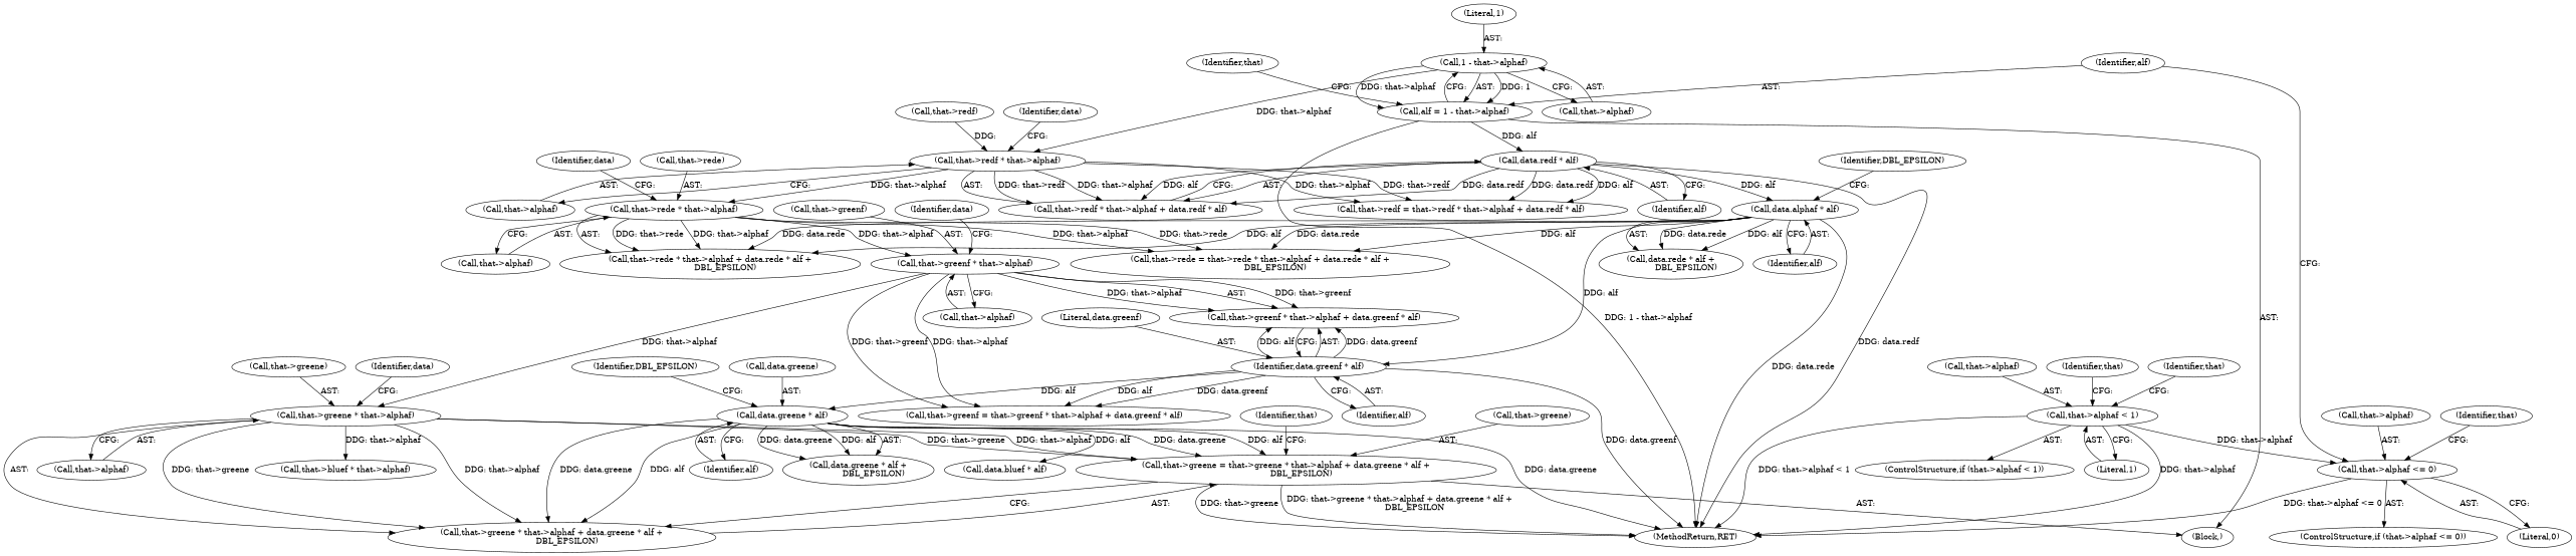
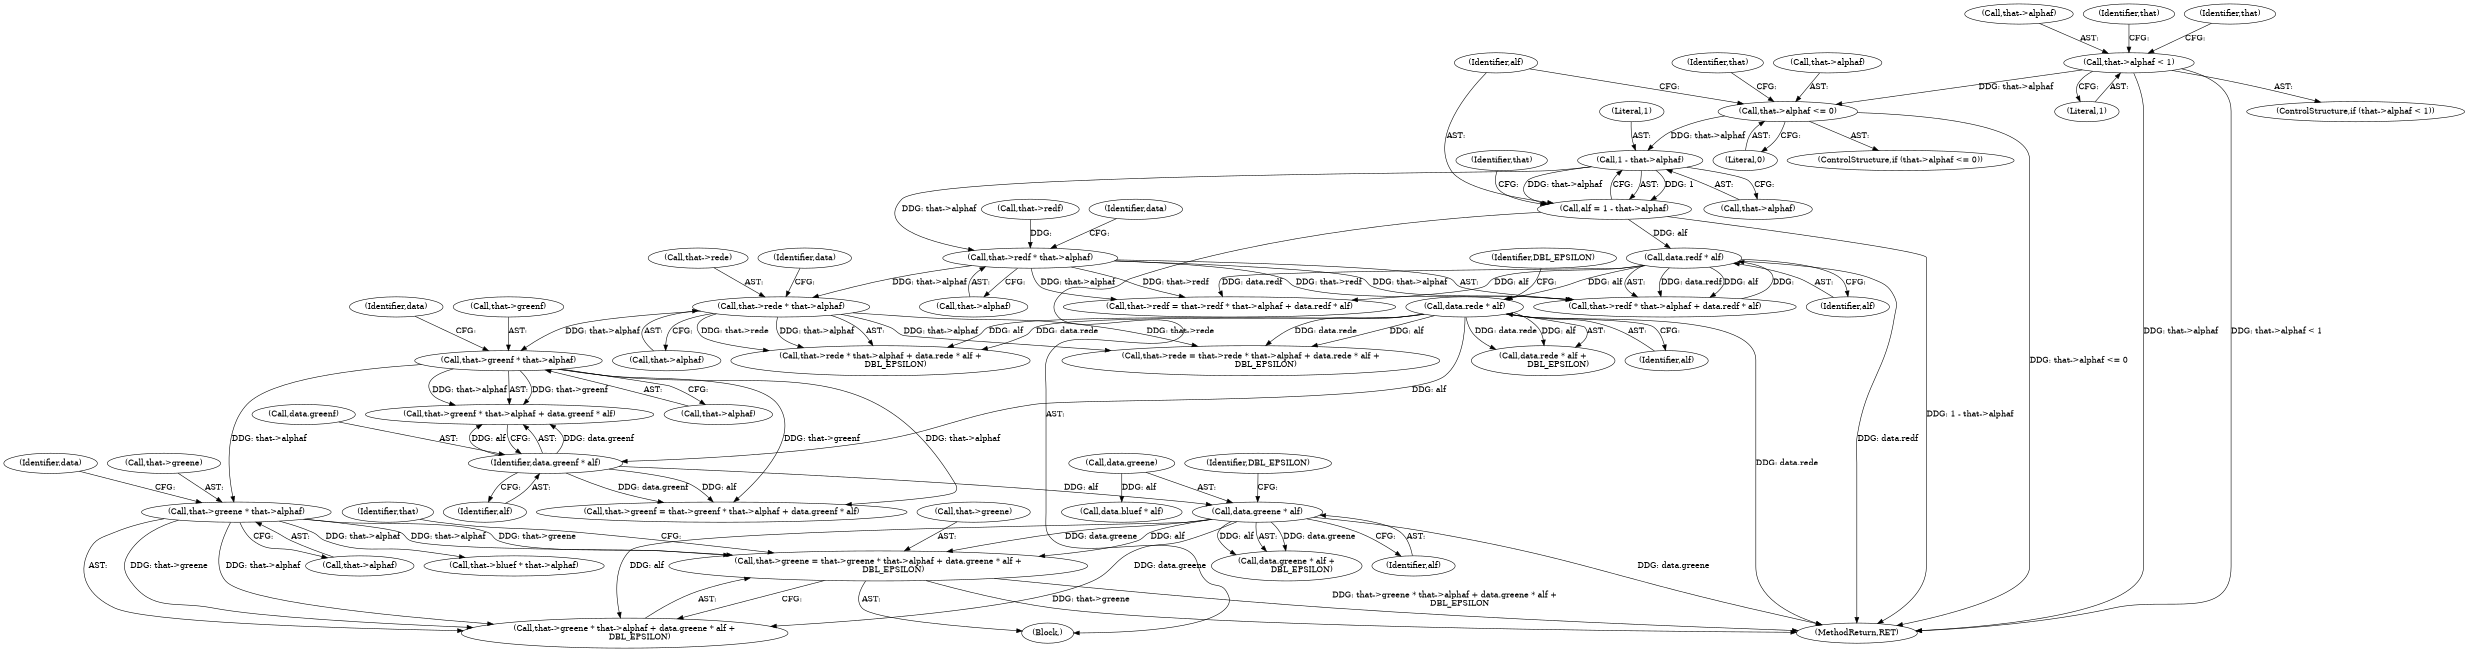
  digraph {
    n1 [label="(Call,that->greene = that->greene * that->alphaf + data.greene * alf +\n            DBL_EPSILON)"]
    n2 [label="(Call,that->greene * that->alphaf + data.greene * alf +\n            DBL_EPSILON)"]
    n3 [label="(Block,)"]
    n4 [label="(MethodReturn,RET)"]
    n5 [label="(Call,that->greene * that->alphaf)"]
    n6 [label="(Call,that->bluef * that->alphaf)"]
    n7 [label="(Call,that->alphaf)"]
    n8 [label="(Call,that->greenf * that->alphaf)"]
    n9 [label="(Call,that->greenf = that->greenf * that->alphaf + data.greenf * alf)"]
    n10 [label="(Call,that->alphaf)"]
    n11 [label="(Call,that->greenf * that->alphaf + data.greenf * alf)"]
    n12 [label="(Identifier,data.greenf * alf)"]
    n13 [label="(Call,that->rede * that->alphaf)"]
    n14 [label="(Call,that->alphaf)"]
    n15 [label="(Call,that->rede * that->alphaf + data.rede * alf +\n            DBL_EPSILON)"]
    n16 [label="(Call,that->rede = that->rede * that->alphaf + data.rede * alf +\n            DBL_EPSILON)"]
    n17 [label="(Call,that->redf * that->alphaf)"]
    n18 [label="(Call,that->redf = that->redf * that->alphaf + data.redf * alf)"]
    n19 [label="(Call,that->redf * that->alphaf + data.redf * alf)"]
    n20 [label="(Call,that->alphaf)"]
    n21 [label="(Call,data.redf * alf)"]
    n22 [label="(Call,1 - that->alphaf)"]
    n23 [label="(Call,alf = 1 - that->alphaf)"]
    n24 [label="(Call,that->alphaf)"]
    n25 [label="(Call,that->alphaf <= 0)"]
    n26 [label="(Literal,0)"]
    n27 [label="(ControlStructure,if (that->alphaf <= 0))"]
    n28 [label="(Call,that->alphaf < 1)"]
    n29 [label="(ControlStructure,if (that->alphaf < 1))"]
    n30 [label="(Literal,1)"]
    n31 [label="(Call,data.greene * alf)"]
    n32 [label="(Call,data.greene * alf +\n            DBL_EPSILON)"]
    n33 [label="(Call,data.bluef * alf)"]
    n34 [label="(Identifier,alf)"]
    n35 [label="(Identifier,alf)"]
-   n36 [label="(Call,data.alphaf * alf)"]
+   n36 [label="(Call,data.rede * alf)"]
    n37 [label="(Call,data.rede * alf +\n            DBL_EPSILON)"]
    n38 [label="(Identifier,alf)"]
    n39 [label="(Identifier,alf)"]
    n40 [label="(Identifier,that)"]
    n41 [label="(Identifier,that)"]
    n42 [label="(Identifier,data)"]
    n43 [label="(Literal,1)"]
    n44 [label="(Call,that->alphaf)"]
    n45 [label="(Identifier,alf)"]
    n46 [label="(Call,that->greene)"]
-   n47 [label="(Literal,data.greenf)"]
+   n47 [label="(Call,data.greenf)"]
    n48 [label="(Call,that->alphaf)"]
    n49 [label="(Identifier,DBL_EPSILON)"]
    n50 [label="(Call,that->greene)"]
    n51 [label="(Identifier,that)"]
    n52 [label="(Call,that->rede)"]
    n53 [label="(Identifier,DBL_EPSILON)"]
    n54 [label="(Call,data.greene)"]
    n55 [label="(Call,that->redf)"]
    n56 [label="(Call,that->greenf)"]
    n57 [label="(Identifier,data)"]
    n58 [label="(Identifier,data)"]
    n59 [label="(Identifier,that)"]
    n60 [label="(Identifier,that)"]
    n61 [label="(Identifier,data)"]
    n1 -> n2 [label="CFG: "]
    n1 -> n3 [label="AST: "]
    n1 -> n4 [label="DDG: that->greene * that->alphaf + data.greene * alf +\n            DBL_EPSILON"]
    n1 -> n4 [label="DDG: that->greene"]
    n2 -> n1 [label="AST: "]
    n5 -> n1 [label="DDG: that->greene"]
    n5 -> n1 [label="DDG: that->alphaf"]
    n5 -> n2 [label="AST: "]
    n5 -> n2 [label="DDG: that->greene"]
    n5 -> n2 [label="DDG: that->alphaf"]
    n5 -> n6 [label="DDG: that->alphaf"]
    n5 -> n7 [label="CFG: "]
    n7 -> n5 [label="AST: "]
    n8 -> n5 [label="DDG: that->alphaf"]
    n8 -> n9 [label="DDG: that->greenf"]
    n8 -> n9 [label="DDG: that->alphaf"]
    n8 -> n10 [label="CFG: "]
    n8 -> n11 [label="AST: "]
    n8 -> n11 [label="DDG: that->greenf"]
    n8 -> n11 [label="DDG: that->alphaf"]
    n10 -> n8 [label="AST: "]
    n11 -> n12 [label="CFG: "]
-   n12 -> n4 [label="DDG: data.greenf"]
    n12 -> n9 [label="DDG: data.greenf"]
    n12 -> n9 [label="DDG: alf"]
    n12 -> n11 [label="AST: "]
    n12 -> n11 [label="DDG: data.greenf"]
    n12 -> n11 [label="DDG: alf"]
    n12 -> n31 [label="DDG: alf"]
    n12 -> n35 [label="CFG: "]
    n13 -> n8 [label="DDG: that->alphaf"]
    n13 -> n14 [label="CFG: "]
    n13 -> n15 [label="AST: "]
    n13 -> n15 [label="DDG: that->rede"]
    n13 -> n15 [label="DDG: that->alphaf"]
    n13 -> n16 [label="DDG: that->rede"]
    n13 -> n16 [label="DDG: that->alphaf"]
    n14 -> n13 [label="AST: "]
    n17 -> n13 [label="DDG: that->alphaf"]
    n17 -> n18 [label="DDG: that->redf"]
    n17 -> n18 [label="DDG: that->alphaf"]
    n17 -> n19 [label="AST: "]
    n17 -> n19 [label="DDG: that->redf"]
    n17 -> n19 [label="DDG: that->alphaf"]
    n17 -> n20 [label="CFG: "]
-   n19 -> n21 [label="CFG: "]
+   n19 -> n21 [label="DDG: "]
    n20 -> n17 [label="AST: "]
    n21 -> n4 [label="DDG: data.redf"]
    n21 -> n18 [label="DDG: data.redf"]
    n21 -> n18 [label="DDG: alf"]
    n21 -> n19 [label="AST: "]
    n21 -> n19 [label="DDG: data.redf"]
    n21 -> n19 [label="DDG: alf"]
    n21 -> n36 [label="DDG: alf"]
    n21 -> n39 [label="CFG: "]
    n22 -> n17 [label="DDG: that->alphaf"]
    n22 -> n23 [label="AST: "]
    n22 -> n23 [label="DDG: 1"]
    n22 -> n23 [label="DDG: that->alphaf"]
    n22 -> n24 [label="CFG: "]
    n23 -> n3 [label="AST: "]
    n23 -> n4 [label="DDG: 1 - that->alphaf"]
    n23 -> n21 [label="DDG: alf"]
    n23 -> n22 [label="CFG: "]
    n24 -> n22 [label="AST: "]
    n25 -> n4 [label="DDG: that->alphaf <= 0"]
+   n25 -> n22 [label="DDG: that->alphaf"]
    n25 -> n26 [label="CFG: "]
    n25 -> n27 [label="AST: "]
    n26 -> n25 [label="AST: "]
    n28 -> n4 [label="DDG: that->alphaf"]
    n28 -> n4 [label="DDG: that->alphaf < 1"]
    n28 -> n25 [label="DDG: that->alphaf"]
    n28 -> n29 [label="AST: "]
    n28 -> n30 [label="CFG: "]
    n30 -> n28 [label="AST: "]
    n31 -> n1 [label="DDG: data.greene"]
    n31 -> n1 [label="DDG: alf"]
    n31 -> n2 [label="DDG: data.greene"]
    n31 -> n2 [label="DDG: alf"]
    n31 -> n4 [label="DDG: data.greene"]
    n31 -> n32 [label="AST: "]
    n31 -> n32 [label="DDG: data.greene"]
    n31 -> n32 [label="DDG: alf"]
-   n31 -> n33 [label="DDG: alf"]
+   n54 -> n33 [label="DDG: alf"]
    n31 -> n34 [label="CFG: "]
    n34 -> n31 [label="AST: "]
    n35 -> n12 [label="AST: "]
    n36 -> n4 [label="DDG: data.rede"]
    n36 -> n12 [label="DDG: alf"]
    n36 -> n15 [label="DDG: data.rede"]
    n36 -> n15 [label="DDG: alf"]
    n36 -> n16 [label="DDG: data.rede"]
    n36 -> n16 [label="DDG: alf"]
    n36 -> n37 [label="AST: "]
    n36 -> n37 [label="DDG: data.rede"]
    n36 -> n37 [label="DDG: alf"]
    n36 -> n38 [label="CFG: "]
    n38 -> n36 [label="AST: "]
    n39 -> n21 [label="AST: "]
    n40 -> n23 [label="CFG: "]
    n41 -> n1 [label="CFG: "]
    n42 -> n8 [label="CFG: "]
    n43 -> n22 [label="AST: "]
    n44 -> n25 [label="AST: "]
    n45 -> n23 [label="AST: "]
    n45 -> n25 [label="CFG: "]
    n46 -> n1 [label="AST: "]
    n47 -> n12 [label="AST: "]
    n48 -> n28 [label="AST: "]
    n49 -> n31 [label="CFG: "]
    n50 -> n5 [label="AST: "]
    n51 -> n28 [label="CFG: "]
    n52 -> n13 [label="AST: "]
    n53 -> n36 [label="CFG: "]
    n54 -> n31 [label="AST: "]
    n55 -> n17 [label="DDG: "]
    n56 -> n8 [label="AST: "]
    n57 -> n17 [label="CFG: "]
    n58 -> n5 [label="CFG: "]
    n59 -> n28 [label="CFG: "]
    n60 -> n25 [label="CFG: "]
    n61 -> n13 [label="CFG: "]
  }
